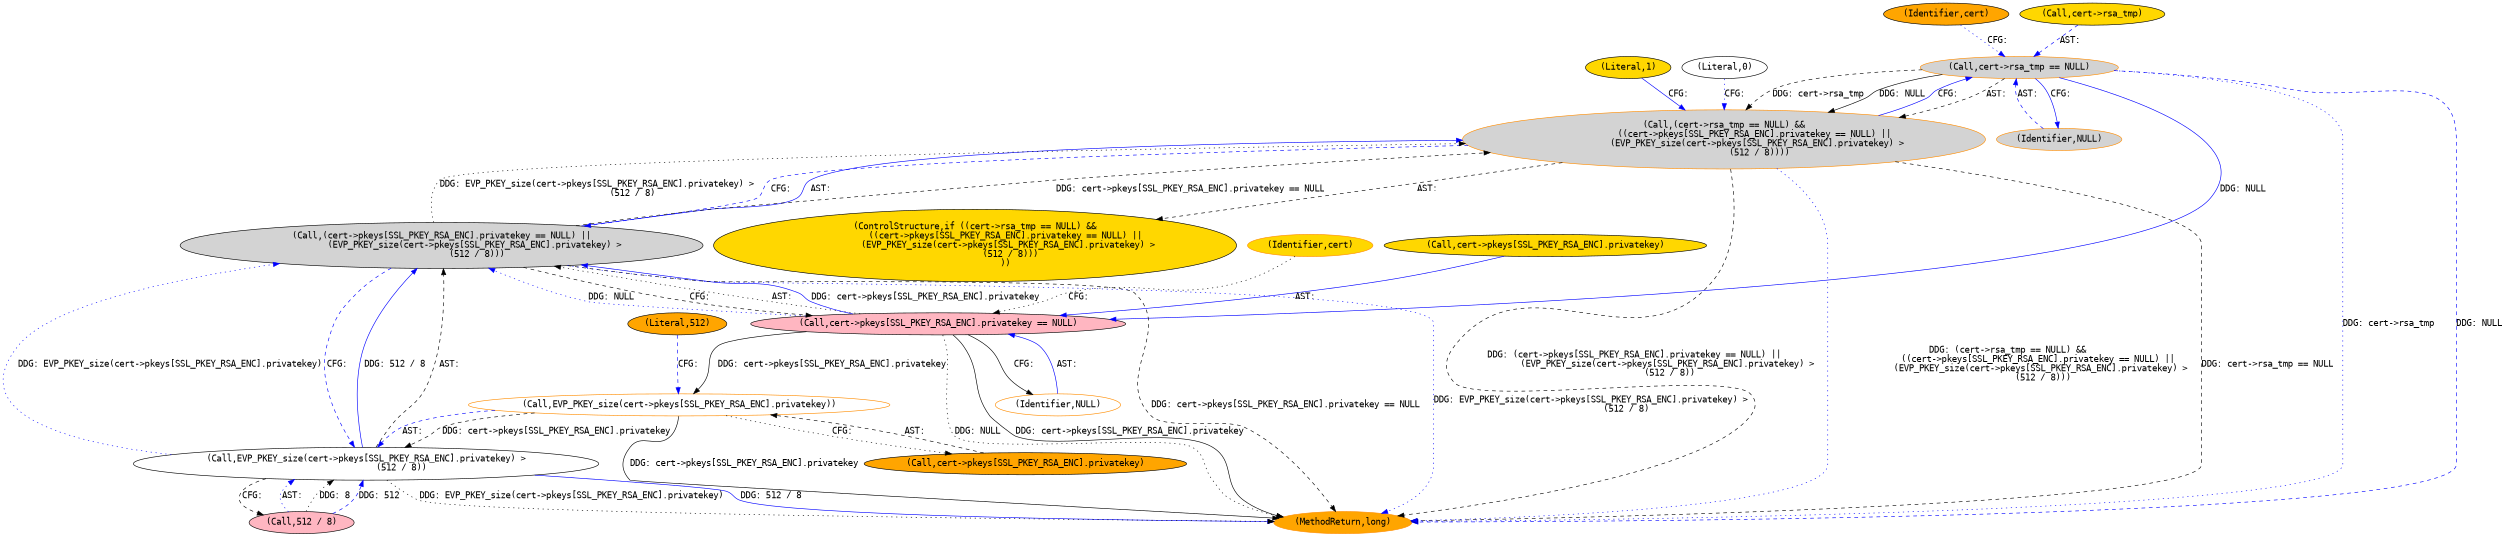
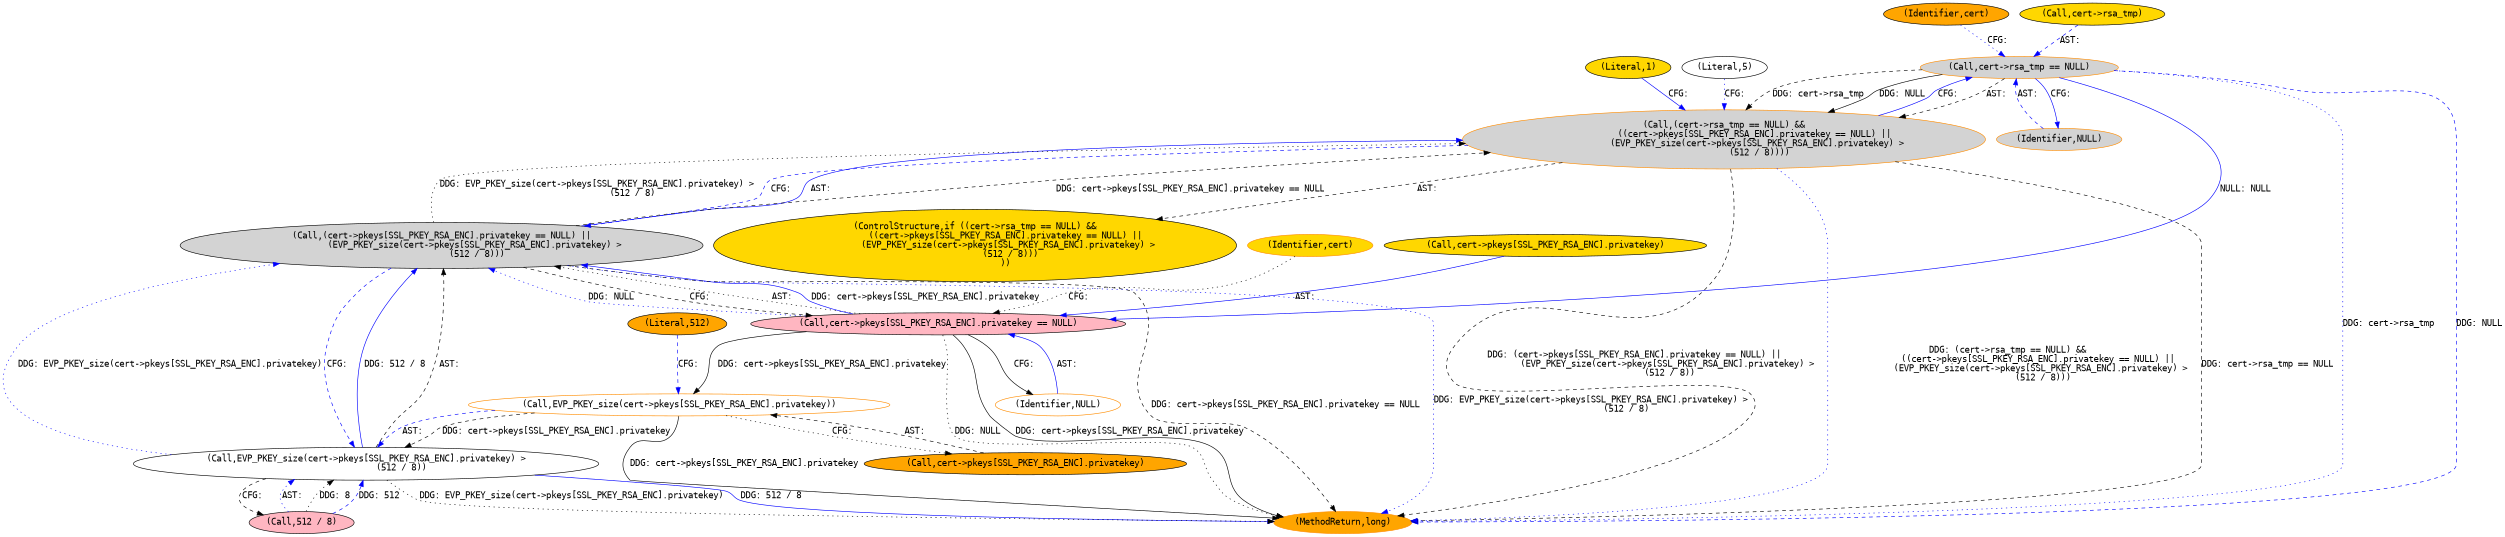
  digraph {
    fontname="DejaVu Sans Mono"
    node [color=black fillcolor=gold fontname="DejaVu Sans Mono" style=filled]
    edge [color=blue fontname="DejaVu Sans Mono" style=dashed]
    n1 [color=darkorange fillcolor=lightgrey label="(Call,cert->rsa_tmp == NULL)"]
    n2 [color=darkorange fillcolor=lightgrey label="(Call,(cert->rsa_tmp == NULL) &&\n            ((cert->pkeys[SSL_PKEY_RSA_ENC].privatekey == NULL) ||\n             (EVP_PKEY_size(cert->pkeys[SSL_PKEY_RSA_ENC].privatekey) >\n              (512 / 8))))"]
    n3 [fillcolor=lightpink label="(Call,cert->pkeys[SSL_PKEY_RSA_ENC].privatekey == NULL)"]
    n4 [color=darkorange fillcolor=lightgrey label="(Identifier,NULL)"]
    n5 [color=darkorange fillcolor=orange label="(MethodReturn,long)"]
    n6 [fillcolor=lightgrey label="(Call,(cert->pkeys[SSL_PKEY_RSA_ENC].privatekey == NULL) ||\n             (EVP_PKEY_size(cert->pkeys[SSL_PKEY_RSA_ENC].privatekey) >\n              (512 / 8)))"]
    n7 [label="(ControlStructure,if ((cert->rsa_tmp == NULL) &&\n            ((cert->pkeys[SSL_PKEY_RSA_ENC].privatekey == NULL) ||\n             (EVP_PKEY_size(cert->pkeys[SSL_PKEY_RSA_ENC].privatekey) >\n              (512 / 8)))\n            ))"]
    n8 [color=darkorange fillcolor=white label="(Call,EVP_PKEY_size(cert->pkeys[SSL_PKEY_RSA_ENC].privatekey))"]
    n9 [color=darkorange fillcolor=white label="(Identifier,NULL)"]
    n10 [fillcolor=white label="(Call,EVP_PKEY_size(cert->pkeys[SSL_PKEY_RSA_ENC].privatekey) >\n              (512 / 8))"]
    n11 [fillcolor=orange label="(Call,cert->pkeys[SSL_PKEY_RSA_ENC].privatekey)"]
    n12 [fillcolor=lightpink label="(Call,512 / 8)"]
    n13 [fillcolor=orange label="(Identifier,cert)"]
    n14 [label="(Literal,1)"]
    n15 [label="(Call,cert->rsa_tmp)"]
    n16 [label="(Call,cert->pkeys[SSL_PKEY_RSA_ENC].privatekey)"]
    n17 [color=darkorange label="(Identifier,cert)"]
    n18 [fillcolor=orange label="(Literal,512)"]
-   n19 [fillcolor=white label="(Literal,0)"]
+   n19 [fillcolor=white label="(Literal,5)"]
    n1 -> n2 [color=black label="AST: "]
    n1 -> n2 [color=black label="DDG: cert->rsa_tmp"]
    n1 -> n2 [color=black label="DDG: NULL" style=solid]
-   n1 -> n3 [label="DDG: NULL" style=solid]
+   n1 -> n3 [label="NULL: NULL" style=solid]
    n1 -> n4 [label="CFG: " style=solid]
    n1 -> n5 [label="DDG: cert->rsa_tmp" style=dotted]
    n1 -> n5 [label="DDG: NULL"]
    n2 -> n1 [label="CFG: " style=solid]
    n2 -> n5 [color=black label="DDG: (cert->pkeys[SSL_PKEY_RSA_ENC].privatekey == NULL) ||\n             (EVP_PKEY_size(cert->pkeys[SSL_PKEY_RSA_ENC].privatekey) >\n              (512 / 8))"]
    n2 -> n5 [color=black label="DDG: cert->rsa_tmp == NULL"]
    n2 -> n5 [label="DDG: (cert->rsa_tmp == NULL) &&\n            ((cert->pkeys[SSL_PKEY_RSA_ENC].privatekey == NULL) ||\n             (EVP_PKEY_size(cert->pkeys[SSL_PKEY_RSA_ENC].privatekey) >\n              (512 / 8)))" style=dotted]
    n2 -> n6 [label="CFG: "]
    n2 -> n7 [color=black label="AST: "]
    n3 -> n5 [color=black label="DDG: cert->pkeys[SSL_PKEY_RSA_ENC].privatekey" style=solid]
    n3 -> n5 [color=black label="DDG: NULL" style=dotted]
    n3 -> n6 [color=black label="AST: " style=dotted]
    n3 -> n6 [label="DDG: cert->pkeys[SSL_PKEY_RSA_ENC].privatekey" style=solid]
    n3 -> n6 [label="DDG: NULL" style=dotted]
    n3 -> n8 [color=black label="DDG: cert->pkeys[SSL_PKEY_RSA_ENC].privatekey" style=solid]
    n3 -> n9 [color=black label="CFG: " style=solid]
    n4 -> n1 [label="AST: "]
    n6 -> n2 [label="AST: " style=solid]
    n6 -> n2 [color=black label="DDG: cert->pkeys[SSL_PKEY_RSA_ENC].privatekey == NULL"]
    n6 -> n2 [color=black label="DDG: EVP_PKEY_size(cert->pkeys[SSL_PKEY_RSA_ENC].privatekey) >\n              (512 / 8)" style=dotted]
    n6 -> n3 [color=black label="CFG: "]
    n6 -> n5 [color=black label="DDG: cert->pkeys[SSL_PKEY_RSA_ENC].privatekey == NULL"]
    n6 -> n5 [label="DDG: EVP_PKEY_size(cert->pkeys[SSL_PKEY_RSA_ENC].privatekey) >\n              (512 / 8)" style=dotted]
    n6 -> n10 [label="CFG: "]
    n8 -> n5 [color=black label="DDG: cert->pkeys[SSL_PKEY_RSA_ENC].privatekey" style=solid]
    n8 -> n10 [label="AST: "]
    n8 -> n10 [color=black label="DDG: cert->pkeys[SSL_PKEY_RSA_ENC].privatekey"]
    n8 -> n11 [color=black label="CFG: " style=dotted]
    n9 -> n3 [label="AST: " style=solid]
    n10 -> n5 [label="DDG: 512 / 8" style=solid]
    n10 -> n5 [color=black label="DDG: EVP_PKEY_size(cert->pkeys[SSL_PKEY_RSA_ENC].privatekey)" style=dotted]
    n10 -> n6 [color=black label="AST: "]
    n10 -> n6 [label="DDG: EVP_PKEY_size(cert->pkeys[SSL_PKEY_RSA_ENC].privatekey)" style=dotted]
    n10 -> n6 [label="DDG: 512 / 8" style=solid]
    n10 -> n12 [color=black label="CFG: "]
    n11 -> n8 [color=black label="AST: "]
    n12 -> n10 [label="AST: " style=dotted]
    n12 -> n10 [label="DDG: 512"]
    n12 -> n10 [color=black label="DDG: 8" style=dotted]
    n13 -> n1 [label="CFG: " style=dotted]
    n14 -> n2 [label="CFG: " style=solid]
    n15 -> n1 [label="AST: "]
    n16 -> n3 [label="AST: " style=solid]
    n17 -> n3 [color=black label="CFG: " style=dotted]
    n18 -> n8 [label="CFG: "]
    n19 -> n2 [label="CFG: " style=dotted]
  }
